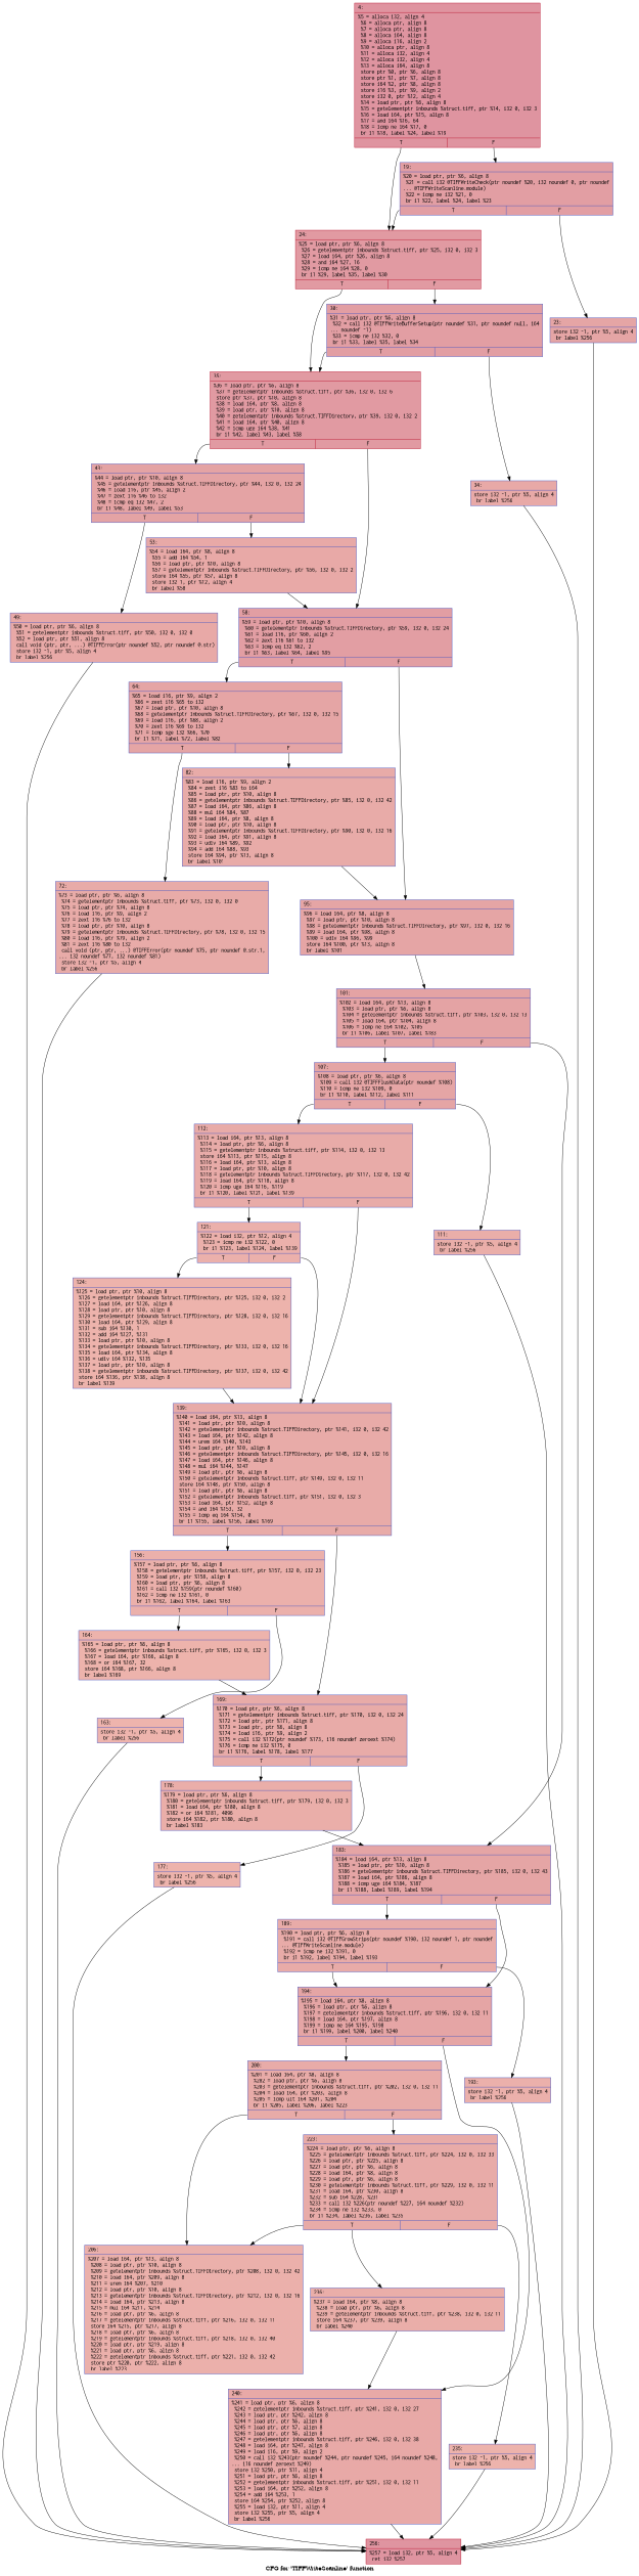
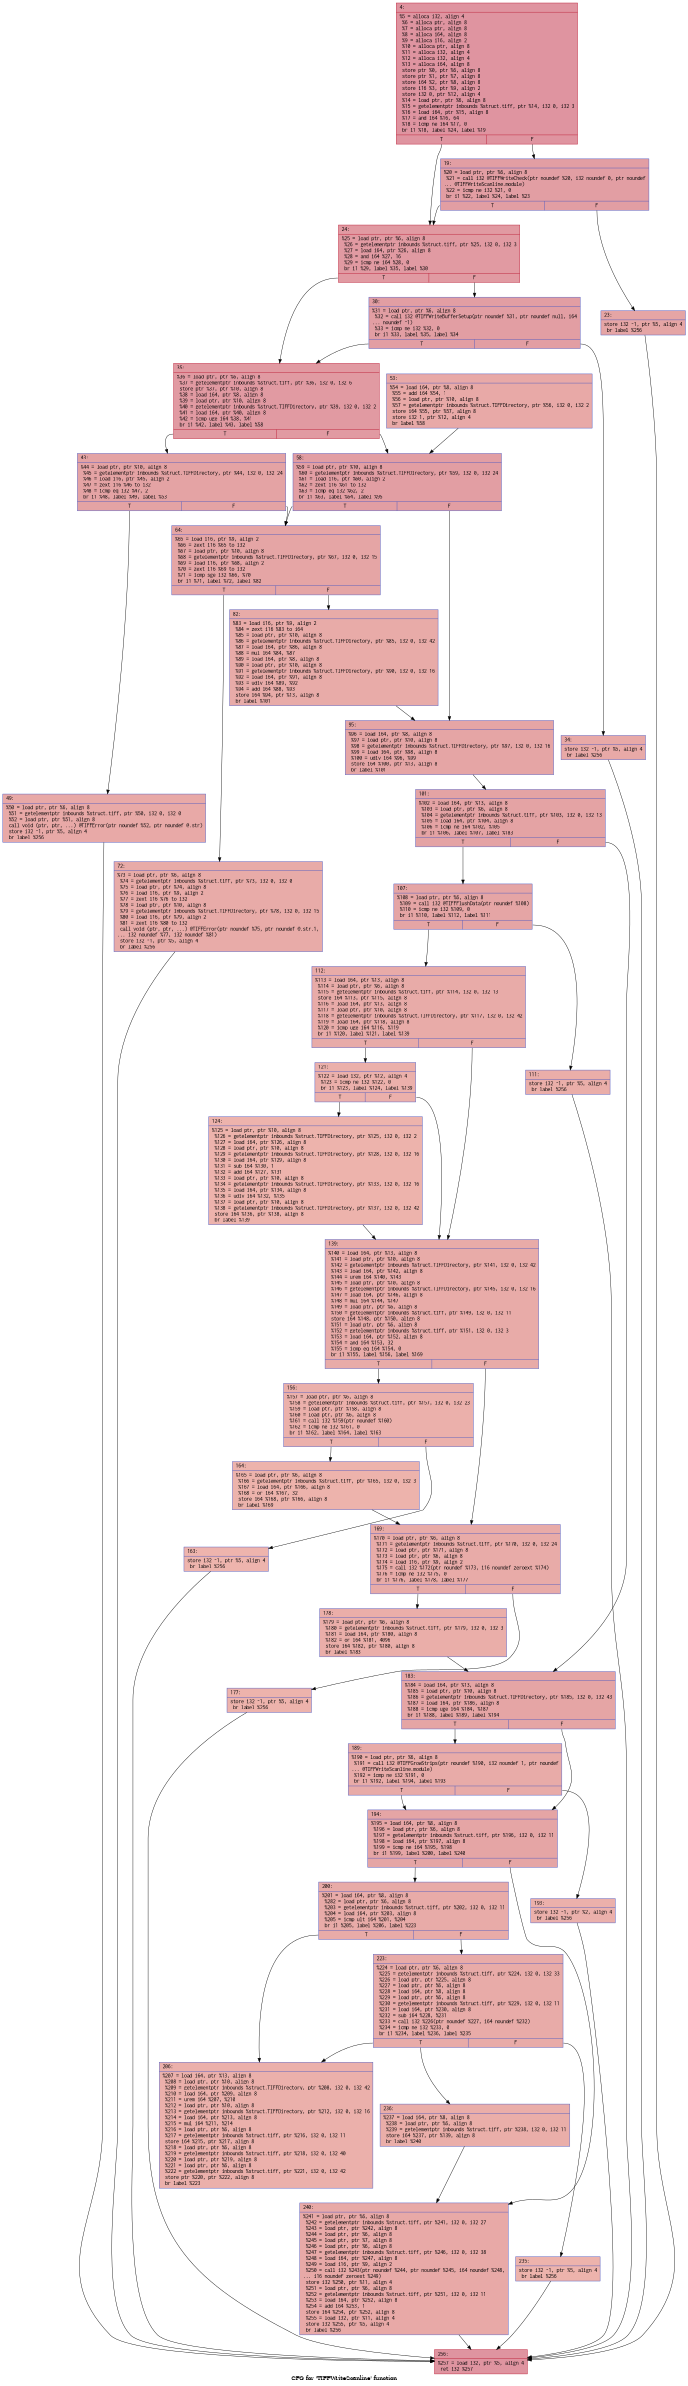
  digraph {
    label="CFG for 'TIFFWriteScanline' function"
    node [color="#3d50c3ff" fillcolor="#cc403a70" fontname=Courier shape=record style=filled]
    edge [tailport=s0]
    n1 [color="#b70d28ff" fillcolor="#b70d2870" label="{4:\l|  %5 = alloca i32, align 4\l  %6 = alloca ptr, align 8\l  %7 = alloca ptr, align 8\l  %8 = alloca i64, align 8\l  %9 = alloca i16, align 2\l  %10 = alloca ptr, align 8\l  %11 = alloca i32, align 4\l  %12 = alloca i32, align 4\l  %13 = alloca i64, align 8\l  store ptr %0, ptr %6, align 8\l  store ptr %1, ptr %7, align 8\l  store i64 %2, ptr %8, align 8\l  store i16 %3, ptr %9, align 2\l  store i32 0, ptr %12, align 4\l  %14 = load ptr, ptr %6, align 8\l  %15 = getelementptr inbounds %struct.tiff, ptr %14, i32 0, i32 3\l  %16 = load i64, ptr %15, align 8\l  %17 = and i64 %16, 64\l  %18 = icmp ne i64 %17, 0\l  br i1 %18, label %24, label %19\l|{<s0>T|<s1>F}}"]
    n2 [color="#b70d28ff" fillcolor="#bb1b2c70" label="{24:\l|  %25 = load ptr, ptr %6, align 8\l  %26 = getelementptr inbounds %struct.tiff, ptr %25, i32 0, i32 3\l  %27 = load i64, ptr %26, align 8\l  %28 = and i64 %27, 16\l  %29 = icmp ne i64 %28, 0\l  br i1 %29, label %35, label %30\l|{<s0>T|<s1>F}}"]
    n3 [fillcolor="#be242e70" label="{19:\l|  %20 = load ptr, ptr %6, align 8\l  %21 = call i32 @TIFFWriteCheck(ptr noundef %20, i32 noundef 0, ptr noundef\l... @TIFFWriteScanline.module)\l  %22 = icmp ne i32 %21, 0\l  br i1 %22, label %24, label %23\l|{<s0>T|<s1>F}}"]
    n4 [color="#b70d28ff" fillcolor="#bb1b2c70" label="{35:\l|  %36 = load ptr, ptr %6, align 8\l  %37 = getelementptr inbounds %struct.tiff, ptr %36, i32 0, i32 6\l  store ptr %37, ptr %10, align 8\l  %38 = load i64, ptr %8, align 8\l  %39 = load ptr, ptr %10, align 8\l  %40 = getelementptr inbounds %struct.TIFFDirectory, ptr %39, i32 0, i32 2\l  %41 = load i64, ptr %40, align 8\l  %42 = icmp uge i64 %38, %41\l  br i1 %42, label %43, label %58\l|{<s0>T|<s1>F}}"]
    n5 [fillcolor="#be242e70" label="{30:\l|  %31 = load ptr, ptr %6, align 8\l  %32 = call i32 @TIFFWriteBufferSetup(ptr noundef %31, ptr noundef null, i64\l... noundef -1)\l  %33 = icmp ne i32 %32, 0\l  br i1 %33, label %35, label %34\l|{<s0>T|<s1>F}}"]
    n6 [fillcolor="#c5333470" label="{23:\l|  store i32 -1, ptr %5, align 4\l  br label %256\l}"]
    n7 [fillcolor="#c32e3170" label="{43:\l|  %44 = load ptr, ptr %10, align 8\l  %45 = getelementptr inbounds %struct.TIFFDirectory, ptr %44, i32 0, i32 24\l  %46 = load i16, ptr %45, align 2\l  %47 = zext i16 %46 to i32\l  %48 = icmp eq i32 %47, 2\l  br i1 %48, label %49, label %53\l|{<s0>T|<s1>F}}"]
    n8 [fillcolor="#be242e70" label="{58:\l|  %59 = load ptr, ptr %10, align 8\l  %60 = getelementptr inbounds %struct.TIFFDirectory, ptr %59, i32 0, i32 24\l  %61 = load i16, ptr %60, align 2\l  %62 = zext i16 %61 to i32\l  %63 = icmp eq i32 %62, 2\l  br i1 %63, label %64, label %95\l|{<s0>T|<s1>F}}"]
    n9 [fillcolor="#ca3b3770" label="{34:\l|  store i32 -1, ptr %5, align 4\l  br label %256\l}"]
    n10 [color="#b70d28ff" fillcolor="#b70d2870" label="{256:\l|  %257 = load i32, ptr %5, align 4\l  ret i32 %257\l}"]
    n11 [fillcolor="#ca3b3770" label="{49:\l|  %50 = load ptr, ptr %6, align 8\l  %51 = getelementptr inbounds %struct.tiff, ptr %50, i32 0, i32 0\l  %52 = load ptr, ptr %51, align 8\l  call void (ptr, ptr, ...) @TIFFError(ptr noundef %52, ptr noundef @.str)\l  store i32 -1, ptr %5, align 4\l  br label %256\l}"]
    n12 [fillcolor="#ca3b3770" label="{53:\l|  %54 = load i64, ptr %8, align 8\l  %55 = add i64 %54, 1\l  %56 = load ptr, ptr %10, align 8\l  %57 = getelementptr inbounds %struct.TIFFDirectory, ptr %56, i32 0, i32 2\l  store i64 %55, ptr %57, align 8\l  store i32 1, ptr %12, align 4\l  br label %58\l}"]
    n13 [fillcolor="#c5333470" label="{64:\l|  %65 = load i16, ptr %9, align 2\l  %66 = zext i16 %65 to i32\l  %67 = load ptr, ptr %10, align 8\l  %68 = getelementptr inbounds %struct.TIFFDirectory, ptr %67, i32 0, i32 15\l  %69 = load i16, ptr %68, align 2\l  %70 = zext i16 %69 to i32\l  %71 = icmp sge i32 %66, %70\l  br i1 %71, label %72, label %82\l|{<s0>T|<s1>F}}"]
    n14 [fillcolor="#c5333470" label="{95:\l|  %96 = load i64, ptr %8, align 8\l  %97 = load ptr, ptr %10, align 8\l  %98 = getelementptr inbounds %struct.TIFFDirectory, ptr %97, i32 0, i32 16\l  %99 = load i64, ptr %98, align 8\l  %100 = udiv i64 %96, %99\l  store i64 %100, ptr %13, align 8\l  br label %101\l}"]
    n15 [label="{72:\l|  %73 = load ptr, ptr %6, align 8\l  %74 = getelementptr inbounds %struct.tiff, ptr %73, i32 0, i32 0\l  %75 = load ptr, ptr %74, align 8\l  %76 = load i16, ptr %9, align 2\l  %77 = zext i16 %76 to i32\l  %78 = load ptr, ptr %10, align 8\l  %79 = getelementptr inbounds %struct.TIFFDirectory, ptr %78, i32 0, i32 15\l  %80 = load i16, ptr %79, align 2\l  %81 = zext i16 %80 to i32\l  call void (ptr, ptr, ...) @TIFFError(ptr noundef %75, ptr noundef @.str.1,\l... i32 noundef %77, i32 noundef %81)\l  store i32 -1, ptr %5, align 4\l  br label %256\l}"]
    n16 [label="{82:\l|  %83 = load i16, ptr %9, align 2\l  %84 = zext i16 %83 to i64\l  %85 = load ptr, ptr %10, align 8\l  %86 = getelementptr inbounds %struct.TIFFDirectory, ptr %85, i32 0, i32 42\l  %87 = load i64, ptr %86, align 8\l  %88 = mul i64 %84, %87\l  %89 = load i64, ptr %8, align 8\l  %90 = load ptr, ptr %10, align 8\l  %91 = getelementptr inbounds %struct.TIFFDirectory, ptr %90, i32 0, i32 16\l  %92 = load i64, ptr %91, align 8\l  %93 = udiv i64 %89, %92\l  %94 = add i64 %88, %93\l  store i64 %94, ptr %13, align 8\l  br label %101\l}"]
    n17 [fillcolor="#c32e3170" label="{101:\l|  %102 = load i64, ptr %13, align 8\l  %103 = load ptr, ptr %6, align 8\l  %104 = getelementptr inbounds %struct.tiff, ptr %103, i32 0, i32 13\l  %105 = load i64, ptr %104, align 8\l  %106 = icmp ne i64 %102, %105\l  br i1 %106, label %107, label %183\l|{<s0>T|<s1>F}}"]
    n18 [fillcolor="#c5333470" label="{107:\l|  %108 = load ptr, ptr %6, align 8\l  %109 = call i32 @TIFFFlushData(ptr noundef %108)\l  %110 = icmp ne i32 %109, 0\l  br i1 %110, label %112, label %111\l|{<s0>T|<s1>F}}"]
    n19 [fillcolor="#c5333470" label="{183:\l|  %184 = load i64, ptr %13, align 8\l  %185 = load ptr, ptr %10, align 8\l  %186 = getelementptr inbounds %struct.TIFFDirectory, ptr %185, i32 0, i32 43\l  %187 = load i64, ptr %186, align 8\l  %188 = icmp uge i64 %184, %187\l  br i1 %188, label %189, label %194\l|{<s0>T|<s1>F}}"]
    n20 [label="{112:\l|  %113 = load i64, ptr %13, align 8\l  %114 = load ptr, ptr %6, align 8\l  %115 = getelementptr inbounds %struct.tiff, ptr %114, i32 0, i32 13\l  store i64 %113, ptr %115, align 8\l  %116 = load i64, ptr %13, align 8\l  %117 = load ptr, ptr %10, align 8\l  %118 = getelementptr inbounds %struct.TIFFDirectory, ptr %117, i32 0, i32 42\l  %119 = load i64, ptr %118, align 8\l  %120 = icmp uge i64 %116, %119\l  br i1 %120, label %121, label %139\l|{<s0>T|<s1>F}}"]
    n21 [fillcolor="#d0473d70" label="{111:\l|  store i32 -1, ptr %5, align 4\l  br label %256\l}"]
    n22 [label="{189:\l|  %190 = load ptr, ptr %6, align 8\l  %191 = call i32 @TIFFGrowStrips(ptr noundef %190, i32 noundef 1, ptr noundef\l... @TIFFWriteScanline.module)\l  %192 = icmp ne i32 %191, 0\l  br i1 %192, label %194, label %193\l|{<s0>T|<s1>F}}"]
    n23 [fillcolor="#c5333470" label="{194:\l|  %195 = load i64, ptr %8, align 8\l  %196 = load ptr, ptr %6, align 8\l  %197 = getelementptr inbounds %struct.tiff, ptr %196, i32 0, i32 11\l  %198 = load i64, ptr %197, align 8\l  %199 = icmp ne i64 %195, %198\l  br i1 %199, label %200, label %240\l|{<s0>T|<s1>F}}"]
    n24 [fillcolor="#d24b4070" label="{121:\l|  %122 = load i32, ptr %12, align 4\l  %123 = icmp ne i32 %122, 0\l  br i1 %123, label %124, label %139\l|{<s0>T|<s1>F}}"]
    n25 [label="{139:\l|  %140 = load i64, ptr %13, align 8\l  %141 = load ptr, ptr %10, align 8\l  %142 = getelementptr inbounds %struct.TIFFDirectory, ptr %141, i32 0, i32 42\l  %143 = load i64, ptr %142, align 8\l  %144 = urem i64 %140, %143\l  %145 = load ptr, ptr %10, align 8\l  %146 = getelementptr inbounds %struct.TIFFDirectory, ptr %145, i32 0, i32 16\l  %147 = load i64, ptr %146, align 8\l  %148 = mul i64 %144, %147\l  %149 = load ptr, ptr %6, align 8\l  %150 = getelementptr inbounds %struct.tiff, ptr %149, i32 0, i32 11\l  store i64 %148, ptr %150, align 8\l  %151 = load ptr, ptr %6, align 8\l  %152 = getelementptr inbounds %struct.tiff, ptr %151, i32 0, i32 3\l  %153 = load i64, ptr %152, align 8\l  %154 = and i64 %153, 32\l  %155 = icmp eq i64 %154, 0\l  br i1 %155, label %156, label %169\l|{<s0>T|<s1>F}}"]
-   n26 [fillcolor="#d24b4070" label="{193:\l|  store i32 -1, ptr %5, align 4\l  br label %256\l}"]
+   n26 [fillcolor="#d24b4070" label="{193:\l|  store i32 -1, ptr %2, align 4\l  br label %256\l}"]
    n27 [label="{200:\l|  %201 = load i64, ptr %8, align 8\l  %282 = load ptr, ptr %6, align 8\l  %203 = getelementptr inbounds %struct.tiff, ptr %202, i32 0, i32 11\l  %204 = load i64, ptr %203, align 8\l  %205 = icmp ult i64 %201, %204\l  br i1 %205, label %206, label %223\l|{<s0>T|<s1>F}}"]
    n28 [fillcolor="#ca3b3770" label="{240:\l|  %241 = load ptr, ptr %6, align 8\l  %242 = getelementptr inbounds %struct.tiff, ptr %241, i32 0, i32 27\l  %243 = load ptr, ptr %242, align 8\l  %244 = load ptr, ptr %6, align 8\l  %245 = load ptr, ptr %7, align 8\l  %246 = load ptr, ptr %6, align 8\l  %247 = getelementptr inbounds %struct.tiff, ptr %246, i32 0, i32 38\l  %248 = load i64, ptr %247, align 8\l  %249 = load i16, ptr %9, align 2\l  %250 = call i32 %243(ptr noundef %244, ptr noundef %245, i64 noundef %248,\l... i16 noundef zeroext %249)\l  store i32 %250, ptr %11, align 4\l  %251 = load ptr, ptr %6, align 8\l  %252 = getelementptr inbounds %struct.tiff, ptr %251, i32 0, i32 11\l  %253 = load i64, ptr %252, align 8\l  %254 = add i64 %253, 1\l  store i64 %254, ptr %252, align 8\l  %255 = load i32, ptr %11, align 4\l  store i32 %255, ptr %5, align 4\l  br label %256\l}"]
    n29 [fillcolor="#d6524470" label="{124:\l|  %125 = load ptr, ptr %10, align 8\l  %126 = getelementptr inbounds %struct.TIFFDirectory, ptr %125, i32 0, i32 2\l  %127 = load i64, ptr %126, align 8\l  %128 = load ptr, ptr %10, align 8\l  %129 = getelementptr inbounds %struct.TIFFDirectory, ptr %128, i32 0, i32 16\l  %130 = load i64, ptr %129, align 8\l  %131 = sub i64 %130, 1\l  %132 = add i64 %127, %131\l  %133 = load ptr, ptr %10, align 8\l  %134 = getelementptr inbounds %struct.TIFFDirectory, ptr %133, i32 0, i32 16\l  %135 = load i64, ptr %134, align 8\l  %136 = udiv i64 %132, %135\l  %137 = load ptr, ptr %10, align 8\l  %138 = getelementptr inbounds %struct.TIFFDirectory, ptr %137, i32 0, i32 42\l  store i64 %136, ptr %138, align 8\l  br label %139\l}"]
    n30 [fillcolor="#d24b4070" label="{156:\l|  %157 = load ptr, ptr %6, align 8\l  %158 = getelementptr inbounds %struct.tiff, ptr %157, i32 0, i32 23\l  %159 = load ptr, ptr %158, align 8\l  %160 = load ptr, ptr %6, align 8\l  %161 = call i32 %159(ptr noundef %160)\l  %162 = icmp ne i32 %161, 0\l  br i1 %162, label %164, label %163\l|{<s0>T|<s1>F}}"]
    n31 [label="{169:\l|  %170 = load ptr, ptr %6, align 8\l  %171 = getelementptr inbounds %struct.tiff, ptr %170, i32 0, i32 24\l  %172 = load ptr, ptr %171, align 8\l  %173 = load ptr, ptr %6, align 8\l  %174 = load i16, ptr %9, align 2\l  %175 = call i32 %172(ptr noundef %173, i16 noundef zeroext %174)\l  %176 = icmp ne i32 %175, 0\l  br i1 %176, label %178, label %177\l|{<s0>T|<s1>F}}"]
    n32 [fillcolor="#d6524470" label="{164:\l|  %165 = load ptr, ptr %6, align 8\l  %166 = getelementptr inbounds %struct.tiff, ptr %165, i32 0, i32 3\l  %167 = load i64, ptr %166, align 8\l  %168 = or i64 %167, 32\l  store i64 %168, ptr %166, align 8\l  br label %169\l}"]
    n33 [fillcolor="#d8564670" label="{163:\l|  store i32 -1, ptr %5, align 4\l  br label %256\l}"]
    n34 [fillcolor="#d0473d70" label="{178:\l|  %179 = load ptr, ptr %6, align 8\l  %180 = getelementptr inbounds %struct.tiff, ptr %179, i32 0, i32 3\l  %181 = load i64, ptr %180, align 8\l  %182 = or i64 %181, 4096\l  store i64 %182, ptr %180, align 8\l  br label %183\l}"]
    n35 [fillcolor="#d6524470" label="{177:\l|  store i32 -1, ptr %5, align 4\l  br label %256\l}"]
    n36 [fillcolor="#d24b4070" label="{206:\l|  %207 = load i64, ptr %13, align 8\l  %208 = load ptr, ptr %10, align 8\l  %209 = getelementptr inbounds %struct.TIFFDirectory, ptr %208, i32 0, i32 42\l  %210 = load i64, ptr %209, align 8\l  %211 = urem i64 %207, %210\l  %212 = load ptr, ptr %10, align 8\l  %213 = getelementptr inbounds %struct.TIFFDirectory, ptr %212, i32 0, i32 16\l  %214 = load i64, ptr %213, align 8\l  %215 = mul i64 %211, %214\l  %216 = load ptr, ptr %6, align 8\l  %217 = getelementptr inbounds %struct.tiff, ptr %216, i32 0, i32 11\l  store i64 %215, ptr %217, align 8\l  %218 = load ptr, ptr %6, align 8\l  %219 = getelementptr inbounds %struct.tiff, ptr %218, i32 0, i32 40\l  %220 = load ptr, ptr %219, align 8\l  %221 = load ptr, ptr %6, align 8\l  %222 = getelementptr inbounds %struct.tiff, ptr %221, i32 0, i32 42\l  store ptr %220, ptr %222, align 8\l  br label %223\l}"]
    n37 [label="{223:\l|  %224 = load ptr, ptr %6, align 8\l  %225 = getelementptr inbounds %struct.tiff, ptr %224, i32 0, i32 33\l  %226 = load ptr, ptr %225, align 8\l  %227 = load ptr, ptr %6, align 8\l  %228 = load i64, ptr %8, align 8\l  %229 = load ptr, ptr %6, align 8\l  %230 = getelementptr inbounds %struct.tiff, ptr %229, i32 0, i32 11\l  %231 = load i64, ptr %230, align 8\l  %232 = sub i64 %228, %231\l  %233 = call i32 %226(ptr noundef %227, i64 noundef %232)\l  %234 = icmp ne i32 %233, 0\l  br i1 %234, label %236, label %235\l|{<s0>T|<s1>F}}"]
-   n38 [fillcolor="#d0473d70" label="{236:\l|  %237 = load i64, ptr %8, align 8\l  %238 = load ptr, ptr %6, align 8\l  %239 = getelementptr inbounds %struct.tiff, ptr %238, i32 0, i32 11\l  store i64 %237, ptr %239, align 8\l  br label %240\l}"]
+   n38 [fillcolor="#d0473d70" label="{236:\l|  %237 = load i64, ptr %8, align 8\l  %238 = load ptr, ptr %6, align 8\l  %239 = getelementptr inbounds %struct.tiff, ptr %238, i32 0, i32 11\l  store i64 %237, ptr %139, align 8\l  br label %240\l}"]
    n39 [fillcolor="#d6524470" label="{235:\l|  store i32 -1, ptr %5, align 4\l  br label %256\l}"]
    n1 -> n2
    n1 -> n3 [tailport=s1]
    n2 -> n4
    n2 -> n5 [tailport=s1]
    n3 -> n2
    n3 -> n6 [tailport=s1]
    n4 -> n7
    n4 -> n8 [tailport=s1]
    n5 -> n4
    n5 -> n9 [tailport=s1]
    n6 -> n10
    n7 -> n11
-   n7 -> n12 [tailport=s1]
+   n7 -> n13 [tailport=s1]
    n8 -> n13
    n8 -> n14 [tailport=s1]
    n9 -> n10
    n11 -> n10
    n12 -> n8
    n13 -> n15
    n13 -> n16 [tailport=s1]
    n14 -> n17
    n15 -> n10
    n16 -> n14
    n17 -> n18
    n17 -> n19 [tailport=s1]
    n18 -> n20
    n18 -> n21 [tailport=s1]
    n19 -> n22
    n19 -> n23 [tailport=s1]
    n20 -> n24
    n20 -> n25 [tailport=s1]
    n21 -> n10
    n22 -> n23
    n22 -> n26 [tailport=s1]
    n23 -> n27
    n23 -> n28 [tailport=s1]
    n24 -> n25 [tailport=s1]
    n24 -> n29
    n25 -> n30
    n25 -> n31 [tailport=s1]
    n26 -> n10
    n27 -> n36
    n27 -> n37 [tailport=s1]
    n28 -> n10
    n29 -> n25
    n30 -> n32
    n30 -> n33 [tailport=s1]
    n31 -> n34
    n31 -> n35 [tailport=s1]
    n32 -> n31
    n33 -> n10
    n34 -> n19
    n35 -> n10
    n37 -> n36
    n37 -> n38
    n37 -> n39 [tailport=s1]
    n38 -> n28
    n39 -> n10
  }
